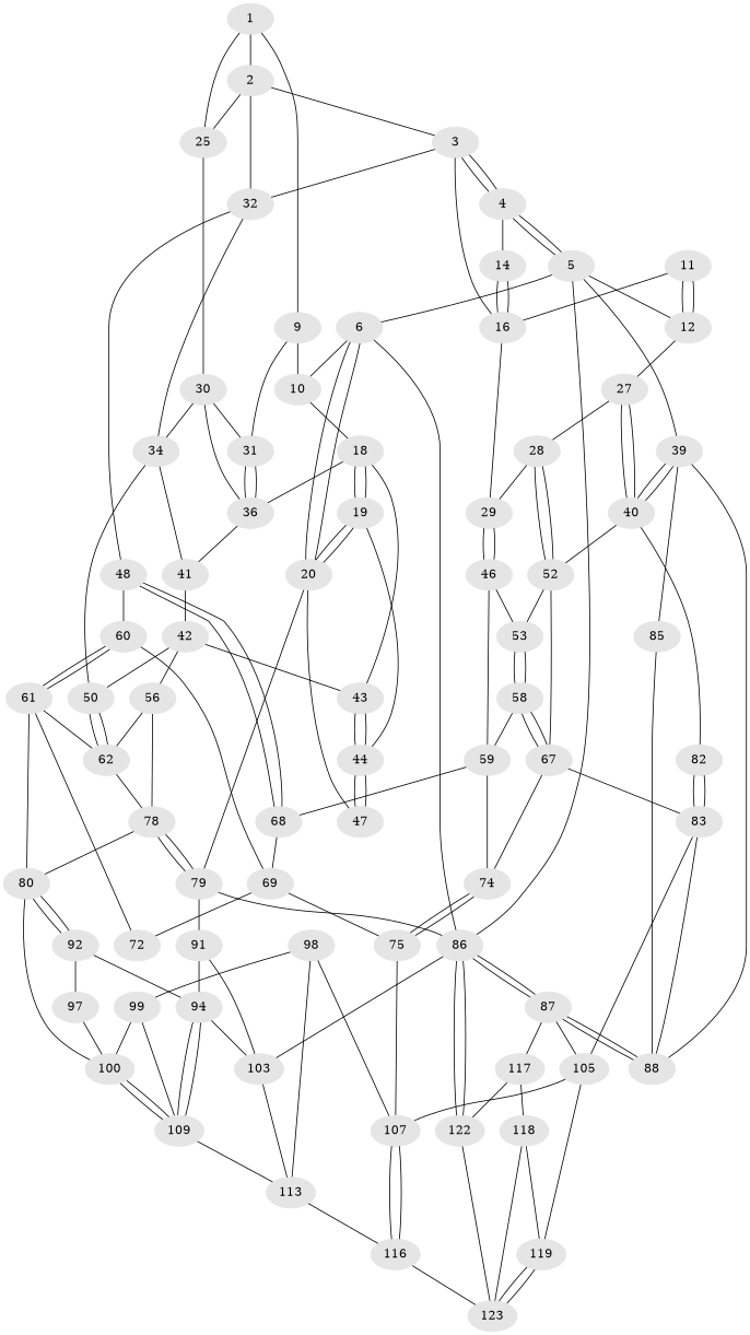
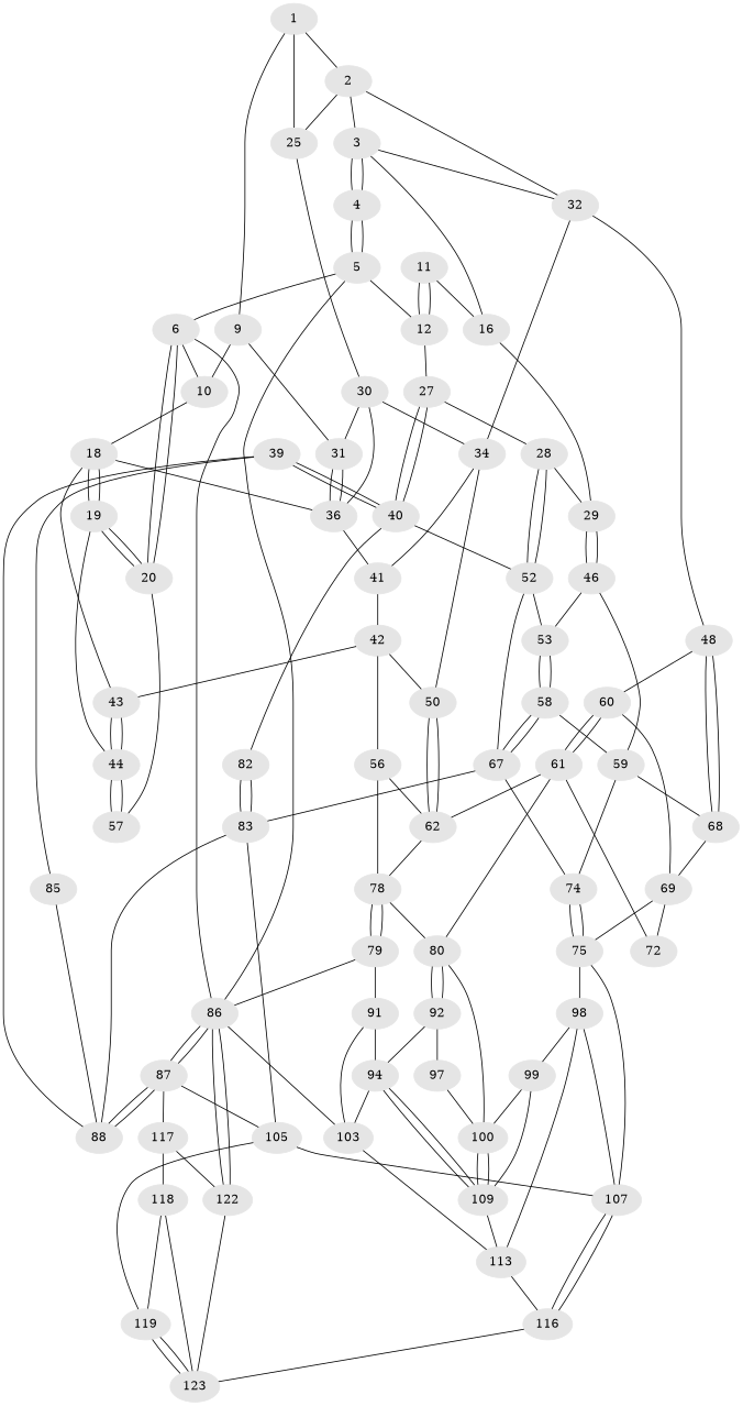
  graph {
    node [color=gray90 style=filled]
    1 [super="+8"]
    2 [super="+24"]
    9 [super="+21"]
    25
    3 [super="+23"]
    32 [super="+33"]
    10 [super="+17"]
    31
    30 [super="+35"]
    4
    16 [super="+22"]
    34 [super="+45"]
    48 [super="+49"]
    5 [super="+13"]
-   14
    29
    6 [super="+7"]
    12 [super="+26"]
    39 [super="+84"]
    86 [super="+90"]
    20 [super="+66"]
    27
    40 [super="+54"]
    85
    88 [super="+102"]
    87 [super="+110"]
    103 [super="+111"]
    122
    18 [super="+37"]
-   57 [super="+65" label=47]
+   57 [super="+65"]
    79 [super="+89"]
    36 [super="+38"]
    19
    43
    11 [super="+15"]
    28
    46 [super="+47"]
    44
    41
    91 [super="+96"]
    52 [super="+55"]
    82
    53
    67 [super="+77"]
    59 [super="+70"]
    50
    60
    68
    42 [super="+51"]
    62 [super="+63"]
    83 [super="+104"]
    56 [super="+64"]
    78 [super="+81"]
    58
    74
    61 [super="+73"]
    69 [super="+71"]
    75 [super="+76"]
    72
    80
    92 [super="+93"]
    100 [super="+101"]
    105 [super="+106"]
    98 [super="+114"]
    107 [super="+108"]
    99
    113 [super="+115"]
    116
    94 [super="+95"]
    97
    119
    117 [super="+120"]
    123 [super="+124"]
    118 [super="+121"]
    109 [super="+112"]
    1 -- 2
    1 -- 9
    1 -- 25
    2 -- 25
    2 -- 3
    2 -- 32
    9 -- 10 [weight=2]
    9 -- 31
    25 -- 30
    3 -- 32
    3 -- 4
    3 -- 4
    3 -- 16
    32 -- 34
    32 -- 48
    10 -- 18
    31 -- 36
    31 -- 36
    30 -- 31
    30 -- 34
    30 -- 36
    4 -- 5
    4 -- 5
-   4 -- 14
    16 -- 29
    34 -- 41
    34 -- 50
    48 -- 60
    48 -- 68
    48 -- 68
    5 -- 6
    5 -- 12
-   5 -- 39
    5 -- 86
-   14 -- 16
-   14 -- 16
    29 -- 46
    29 -- 46
    6 -- 10
    6 -- 86
    6 -- 20
    6 -- 20
    12 -- 27
    39 -- 40
    39 -- 40
    39 -- 85
    39 -- 88
    86 -- 87
    86 -- 87
    86 -- 103
    86 -- 122
    86 -- 122
    20 -- 57
-   20 -- 79
    27 -- 40
    27 -- 40
    27 -- 28
    40 -- 52
    40 -- 82
    85 -- 88
    87 -- 88
    87 -- 88
    87 -- 105
    87 -- 117
    103 -- 113
    122 -- 123
    18 -- 36
    18 -- 19
    18 -- 19
    18 -- 43
    79 -- 86
    79 -- 91
    36 -- 41
    19 -- 20
    19 -- 20
    19 -- 44
    43 -- 44
    43 -- 44
    11 -- 16
    11 -- 12 [weight=2]
    11 -- 12
    28 -- 29
    28 -- 52
    28 -- 52
    46 -- 53
    46 -- 59
    44 -- 57
    44 -- 57
    41 -- 42
    91 -- 103
    91 -- 94
    52 -- 53
    52 -- 67
    82 -- 83
    82 -- 83
    53 -- 58
    53 -- 58
    67 -- 83
    67 -- 74
    59 -- 68
    59 -- 74
    50 -- 62
    50 -- 62
    60 -- 61
    60 -- 61
    60 -- 69
    68 -- 69
    42 -- 43
    42 -- 50
    42 -- 56
    62 -- 78
    83 -- 88
    83 -- 105
    56 -- 62
    56 -- 78 [weight=2]
    78 -- 79
    78 -- 79
    78 -- 80
    58 -- 67
    58 -- 67
    58 -- 59
    74 -- 75
    74 -- 75
    61 -- 62
    61 -- 72
    61 -- 80
    69 -- 75
    69 -- 72
+   75 -- 98
    75 -- 107
    80 -- 92
    80 -- 92
    80 -- 100
    92 -- 94
    92 -- 97
    100 -- 109
    100 -- 109
    105 -- 107
    105 -- 119
    98 -- 107
    98 -- 99
    98 -- 113
    107 -- 116
    107 -- 116
    99 -- 100
    99 -- 109
    113 -- 116
    116 -- 123
    94 -- 103
    94 -- 109
    94 -- 109
    97 -- 100
    119 -- 123
    119 -- 123
    117 -- 122
    117 -- 118 [weight=2]
    118 -- 119
    118 -- 123
    109 -- 113
  }
